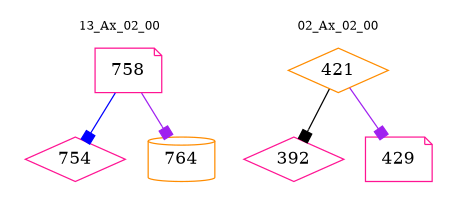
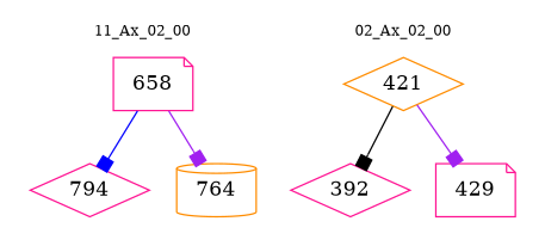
  digraph {
    fontname="DejaVu Serif"
    node [color=deeppink fontname="DejaVu Serif" shape=diamond]
    edge [arrowhead=box color=purple fontname="DejaVu Serif"]
-   n1 [label=758 shape=note]
-   n2 [label=754]
+   n1 [label=658 shape=note]
+   n2 [label=794]
    n3 [color=darkorange label=764 shape=cylinder]
    n4 [color=darkorange label=421]
    n5 [label=392]
    n6 [label=429 shape=note]
    subgraph cluster_1 {
      color=white
      fontsize=10
-     label="13_Ax_02_00"
+     label="11_Ax_02_00"
      n1
      n2
      n3
    }
    subgraph cluster_2 {
      color=white
      fontsize=10
      label="02_Ax_02_00"
      n4
      n5
      n6
    }
    n1 -> n2 [color=blue]
    n1 -> n3
    n4 -> n5 [color=black]
    n4 -> n6
  }
